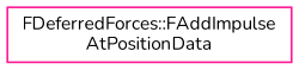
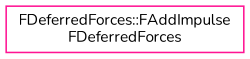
  digraph {
    rankdir=LR
    fontname=Nunito
-   n1 [color=deeppink fillcolor=white fontname=Nunito fontsize=10 height=0.2 label="FDeferredForces::FAddImpulse\lAtPositionData" shape=box style=filled width=0.4]
+   n1 [color=deeppink fillcolor=white fontname=Nunito fontsize=10 height=0.2 label="FDeferredForces::FAddImpulse\lFDeferredForces" shape=box style=filled width=0.4]
  }
